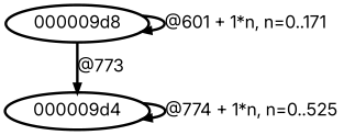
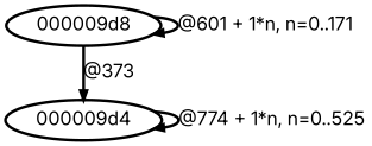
  digraph {
    fontname=Inter
    node [fontsize=20 penwidth=3 shape=oval style=rounded fontname=Inter]
    edge [arrowsize=1 color=black fontsize=20 penwidth=3 style=bold fontname=Inter]
    "000009d8"
    "000009d4"
    "000009d8" -> "000009d8" [label="@601 + 1*n, n=0..171"]
-   "000009d8" -> "000009d4" [label="@773"]
+   "000009d8" -> "000009d4" [label="@373"]
    "000009d4" -> "000009d4" [label="@774 + 1*n, n=0..525"]
  }
